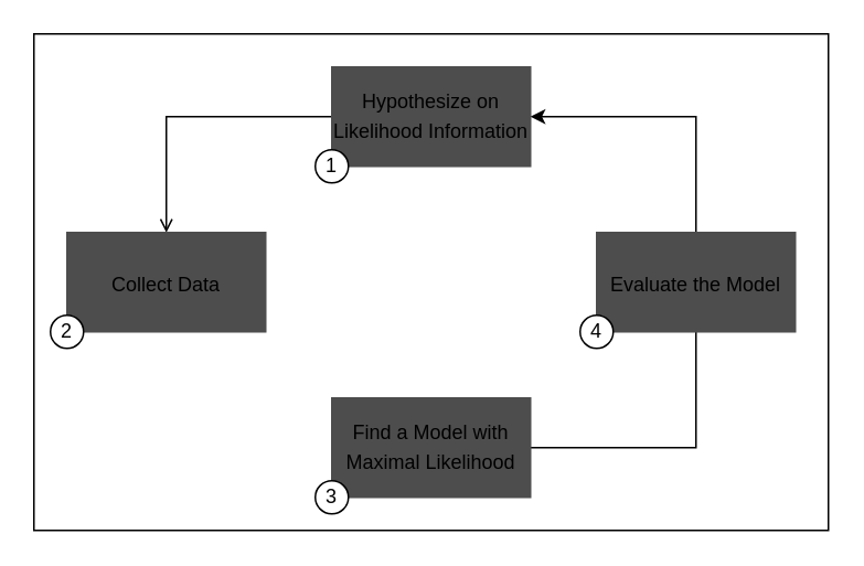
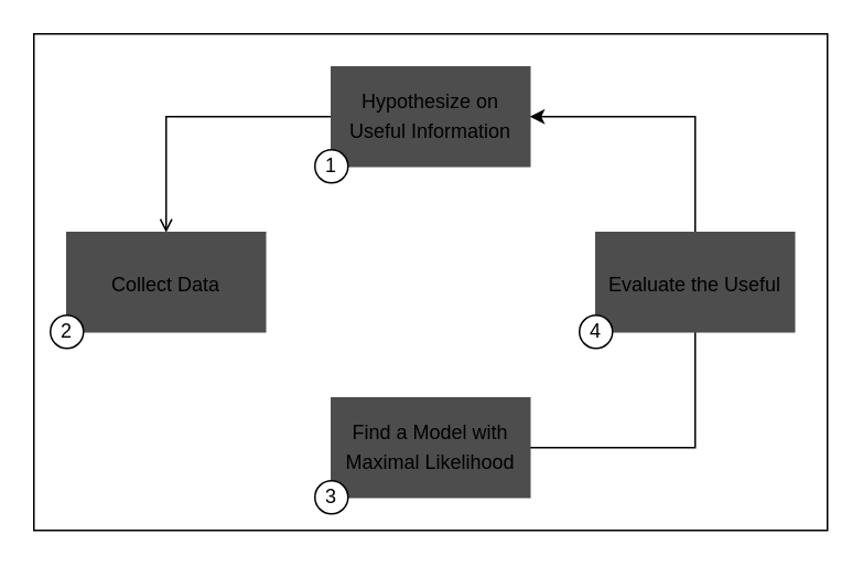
  <mxCell id="0" />
  <mxCell id="1" parent="0" />
  <mxCell id="2" value="" style="rounded=0;whiteSpace=wrap;html=1;gradientColor=none;fillColor=#FFFFFF;" vertex="1" parent="1"><mxGeometry x="20" y="20" width="480" height="300" as="geometry" /></mxCell>
  <mxCell id="3" style="edgeStyle=orthogonalEdgeStyle;rounded=0;orthogonalLoop=1;jettySize=auto;html=1;exitX=0;exitY=0.5;exitDx=0;exitDy=0;entryX=0.5;entryY=0;entryDx=0;entryDy=0;strokeColor=#000000;endArrow=open;" edge="1" parent="1" source="4" target="5"><mxGeometry relative="1" as="geometry" /></mxCell>
- <mxCell id="4" value="Hypothesize on Likelihood Information&lt;span style=&quot;color: rgb(0, 0, 0); font-size: medium; text-align: start;&quot;&gt;&lt;/span&gt;" style="rounded=0;whiteSpace=wrap;html=1;fillColor=#4D4D4D;strokeColor=#4D4D4D;" vertex="1" parent="1"><mxGeometry x="200" y="40" width="120" height="60" as="geometry" /></mxCell>
+ <mxCell id="4" value="Hypothesize on Useful Information&lt;span style=&quot;color: rgb(0, 0, 0); font-size: medium; text-align: start;&quot;&gt;&lt;/span&gt;" style="rounded=0;whiteSpace=wrap;html=1;fillColor=#4D4D4D;strokeColor=#4D4D4D;" vertex="1" parent="1"><mxGeometry x="200" y="40" width="120" height="60" as="geometry" /></mxCell>
  <mxCell id="5" value="Collect Data&lt;span style=&quot;color: rgb(0, 0, 0); font-size: medium; text-align: start;&quot;&gt;&lt;/span&gt;" style="rounded=0;whiteSpace=wrap;html=1;fillColor=#4D4D4D;strokeColor=#4D4D4D;" vertex="1" parent="1"><mxGeometry x="40" y="140" width="120" height="60" as="geometry" /></mxCell>
  <mxCell id="6" style="edgeStyle=orthogonalEdgeStyle;rounded=0;orthogonalLoop=1;jettySize=auto;html=1;exitX=1;exitY=0.5;exitDx=0;exitDy=0;entryX=0.5;entryY=1;entryDx=0;entryDy=0;strokeColor=#000000;endArrow=none;" edge="1" parent="1" source="7" target="9"><mxGeometry relative="1" as="geometry" /></mxCell>
  <mxCell id="7" value="Find a Model with Maximal Likelihood&lt;span style=&quot;color: rgb(0, 0, 0); font-size: medium; text-align: start;&quot;&gt;&lt;/span&gt;" style="rounded=0;whiteSpace=wrap;html=1;fillColor=#4D4D4D;strokeColor=#4D4D4D;" vertex="1" parent="1"><mxGeometry x="200" y="240" width="120" height="60" as="geometry" /></mxCell>
  <mxCell id="8" style="edgeStyle=orthogonalEdgeStyle;rounded=0;orthogonalLoop=1;jettySize=auto;html=1;exitX=0.5;exitY=0;exitDx=0;exitDy=0;entryX=1;entryY=0.5;entryDx=0;entryDy=0;strokeColor=#000000;" edge="1" parent="1" source="9" target="4"><mxGeometry relative="1" as="geometry" /></mxCell>
- <mxCell id="9" value="Evaluate the Model&lt;span style=&quot;color: rgb(0, 0, 0); font-size: medium; text-align: start;&quot;&gt;&lt;/span&gt;" style="rounded=0;whiteSpace=wrap;html=1;fillColor=#4D4D4D;strokeColor=#4D4D4D;" vertex="1" parent="1"><mxGeometry x="360" y="140" width="120" height="60" as="geometry" /></mxCell>
+ <mxCell id="9" value="Evaluate the Useful&lt;span style=&quot;color: rgb(0, 0, 0); font-size: medium; text-align: start;&quot;&gt;&lt;/span&gt;" style="rounded=0;whiteSpace=wrap;html=1;fillColor=#4D4D4D;strokeColor=#4D4D4D;" vertex="1" parent="1"><mxGeometry x="360" y="140" width="120" height="60" as="geometry" /></mxCell>
  <mxCell id="10" value="1" style="ellipse;whiteSpace=wrap;html=1;aspect=fixed;strokeColor=#000000;" vertex="1" parent="1"><mxGeometry x="190" y="90" width="20" height="20" as="geometry" /></mxCell>
  <mxCell id="11" value="2" style="ellipse;whiteSpace=wrap;html=1;aspect=fixed;strokeColor=#000000;" vertex="1" parent="1"><mxGeometry x="30" y="190" width="20" height="20" as="geometry" /></mxCell>
  <mxCell id="12" value="3" style="ellipse;whiteSpace=wrap;html=1;aspect=fixed;strokeColor=#000000;" vertex="1" parent="1"><mxGeometry x="190" y="290" width="20" height="20" as="geometry" /></mxCell>
  <mxCell id="13" value="4" style="ellipse;whiteSpace=wrap;html=1;aspect=fixed;strokeColor=#000000;" vertex="1" parent="1"><mxGeometry x="350" y="190" width="20" height="20" as="geometry" /></mxCell>
